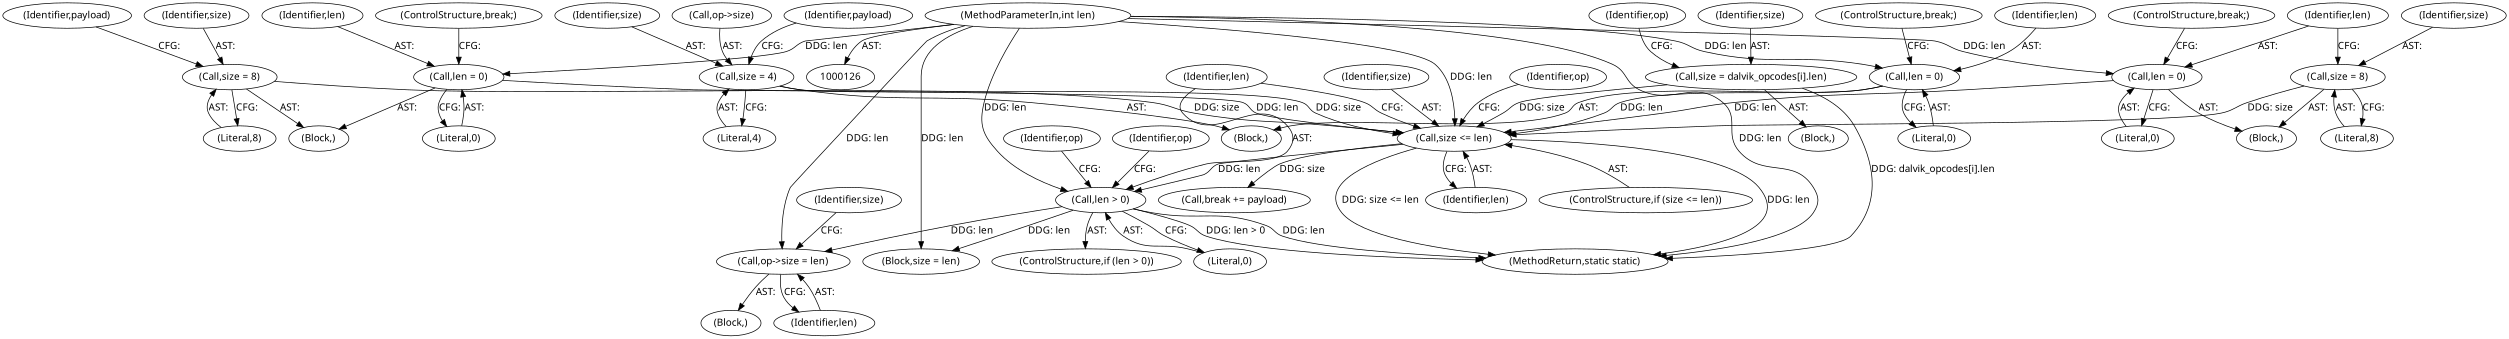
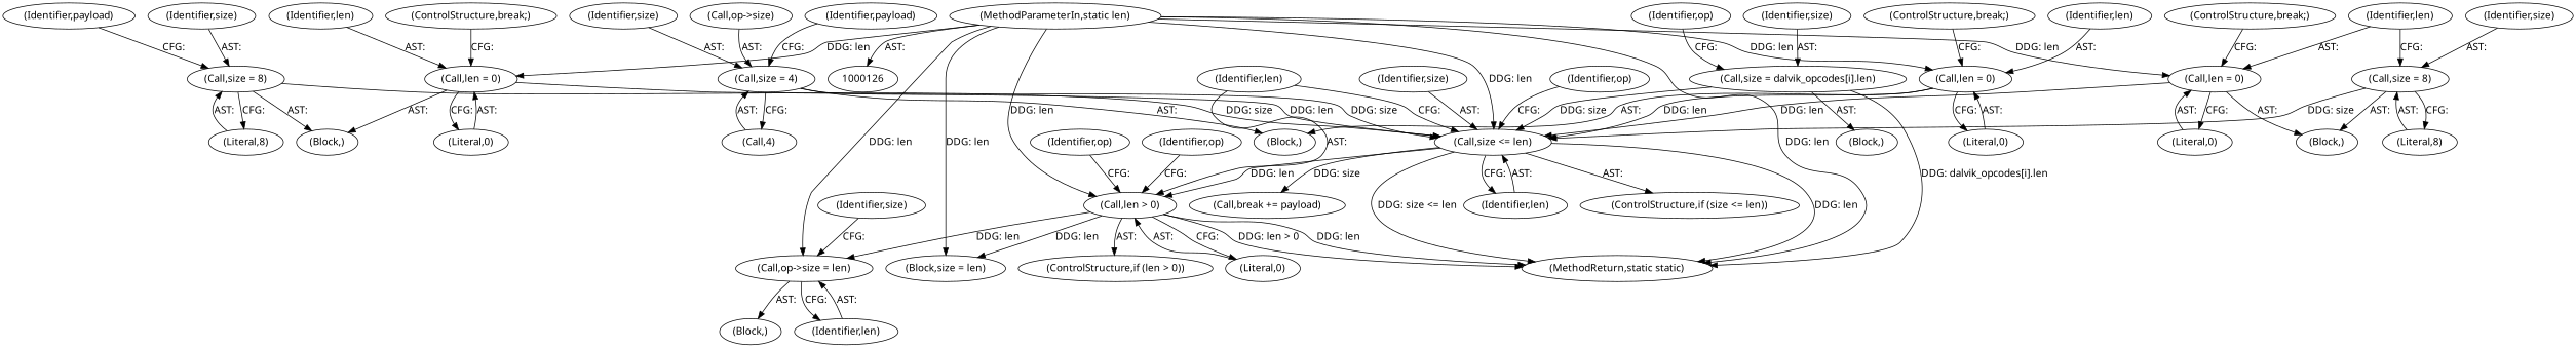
  digraph {
    fontname="Noto Sans"
    node [fontname="Noto Sans"]
    edge [fontname="Noto Sans"]
    n1 [label="(Call,op->size = len)"]
    n2 [label="(Block,)"]
    n3 [label="(Identifier,len)"]
    n4 [label="(Call,len > 0)"]
    n5 [label="(ControlStructure,if (len > 0))"]
    n6 [label="(MethodReturn,static static)"]
    n7 [label="(Literal,0)"]
    n8 [label="(Block,size = len)"]
    n9 [label="(Call,size <= len)"]
    n10 [label="(Identifier,len)"]
    n11 [label="(ControlStructure,if (size <= len))"]
    n12 [label="(Call,break += payload)"]
    n13 [label="(Call,size = 8)"]
    n14 [label="(Literal,8)"]
    n15 [label="(Block,)"]
    n16 [label="(Call,size = 8)"]
    n17 [label="(Block,)"]
    n18 [label="(Literal,8)"]
    n19 [label="(Call,size = dalvik_opcodes[i].len)"]
    n20 [label="(Block,)"]
    n21 [label="(Call,size = 4)"]
    n22 [label="(Block,)"]
-   n23 [label="(Literal,4)"]
+   n23 [label="(Call,4)"]
    n24 [label="(Call,len = 0)"]
    n25 [label="(Literal,0)"]
-   n26 [label="(MethodParameterIn,int len)"]
+   n26 [label="(MethodParameterIn,static len)"]
    n27 [label="(Call,len = 0)"]
    n28 [label="(Call,len = 0)"]
    1000126
    n30 [label="(Literal,0)"]
    n31 [label="(Literal,0)"]
    n32 [label="(ControlStructure,break;)"]
    n33 [label="(Identifier,size)"]
    n34 [label="(ControlStructure,break;)"]
    n35 [label="(Identifier,size)"]
    n36 [label="(Identifier,len)"]
    n37 [label="(Identifier,payload)"]
    n38 [label="(Identifier,op)"]
    n39 [label="(Identifier,size)"]
    n40 [label="(Identifier,size)"]
    n41 [label="(Identifier,len)"]
    n42 [label="(Identifier,len)"]
    n43 [label="(Call,op->size)"]
    n44 [label="(Identifier,payload)"]
    n45 [label="(Identifier,op)"]
    n46 [label="(Identifier,size)"]
    n47 [label="(Identifier,size)"]
    n48 [label="(Identifier,len)"]
    n49 [label="(ControlStructure,break;)"]
    n50 [label="(Identifier,op)"]
    n51 [label="(Identifier,op)"]
    n1 -> n2 [label="AST: "]
    n1 -> n3 [label="CFG: "]
    n3 -> n1 [label="AST: "]
    n4 -> n1 [label="DDG: len"]
    n4 -> n5 [label="AST: "]
    n4 -> n6 [label="DDG: len > 0"]
    n4 -> n6 [label="DDG: len"]
    n4 -> n7 [label="CFG: "]
    n4 -> n8 [label="DDG: len"]
    n7 -> n4 [label="AST: "]
    n9 -> n4 [label="DDG: len"]
    n9 -> n6 [label="DDG: size <= len"]
    n9 -> n6 [label="DDG: len"]
    n9 -> n10 [label="CFG: "]
-   n11 -> n9 [label="AST: "]
+   n9 -> n11 [label="AST: "]
    n9 -> n12 [label="DDG: size"]
    n10 -> n9 [label="AST: "]
    n13 -> n9 [label="DDG: size"]
    n13 -> n14 [label="CFG: "]
    n13 -> n15 [label="AST: "]
    n14 -> n13 [label="AST: "]
    n16 -> n9 [label="DDG: size"]
    n16 -> n17 [label="AST: "]
    n16 -> n18 [label="CFG: "]
    n18 -> n16 [label="AST: "]
    n19 -> n6 [label="DDG: dalvik_opcodes[i].len"]
    n19 -> n9 [label="DDG: size"]
    n19 -> n20 [label="AST: "]
    n21 -> n9 [label="DDG: size"]
    n21 -> n22 [label="AST: "]
    n21 -> n23 [label="CFG: "]
    n23 -> n21 [label="AST: "]
    n24 -> n9 [label="DDG: len"]
    n24 -> n17 [label="AST: "]
    n24 -> n25 [label="CFG: "]
    n25 -> n24 [label="AST: "]
    n26 -> n1 [label="DDG: len"]
    n26 -> n4 [label="DDG: len"]
    n26 -> n6 [label="DDG: len"]
    n26 -> n8 [label="DDG: len"]
    n26 -> n9 [label="DDG: len"]
    n26 -> n24 [label="DDG: len"]
    n26 -> n27 [label="DDG: len"]
    n26 -> n28 [label="DDG: len"]
    n26 -> 1000126 [label="AST: "]
    n27 -> n9 [label="DDG: len"]
    n27 -> n15 [label="AST: "]
    n27 -> n30 [label="CFG: "]
    n28 -> n9 [label="DDG: len"]
    n28 -> n22 [label="AST: "]
    n28 -> n31 [label="CFG: "]
    n30 -> n27 [label="AST: "]
    n31 -> n28 [label="AST: "]
    n32 -> n27 [label="CFG: "]
    n33 -> n16 [label="AST: "]
    n34 -> n28 [label="CFG: "]
    n35 -> n1 [label="CFG: "]
    n36 -> n28 [label="AST: "]
    n37 -> n16 [label="CFG: "]
    n38 -> n19 [label="CFG: "]
    n39 -> n21 [label="AST: "]
    n40 -> n9 [label="AST: "]
    n41 -> n4 [label="AST: "]
    n41 -> n9 [label="CFG: "]
    n42 -> n24 [label="AST: "]
    n43 -> n21 [label="AST: "]
    n44 -> n21 [label="CFG: "]
    n45 -> n4 [label="CFG: "]
    n46 -> n19 [label="AST: "]
    n47 -> n13 [label="AST: "]
    n48 -> n13 [label="CFG: "]
    n48 -> n27 [label="AST: "]
    n49 -> n24 [label="CFG: "]
    n50 -> n9 [label="CFG: "]
    n51 -> n4 [label="CFG: "]
  }
